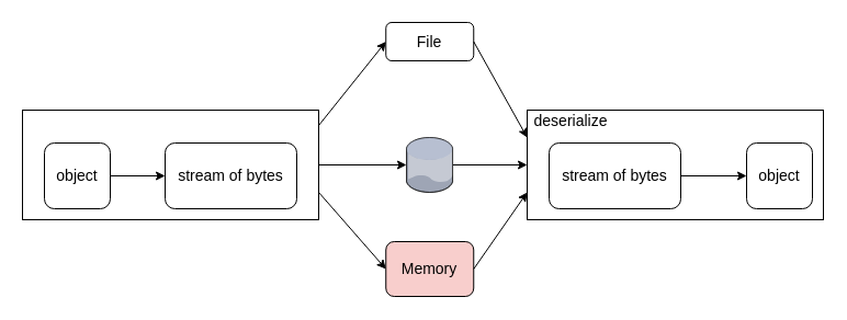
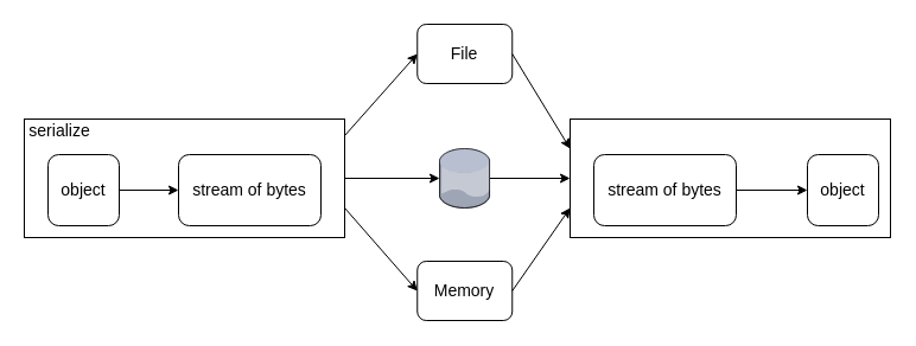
  <mxCell id="0" />
  <mxCell id="1" parent="0" />
  <mxCell id="2" value="" style="rounded=0;whiteSpace=wrap;html=1;" vertex="1" parent="1"><mxGeometry x="20" y="100" width="270" height="100" as="geometry" /></mxCell>
  <mxCell id="3" value="" style="edgeStyle=orthogonalEdgeStyle;rounded=0;orthogonalLoop=1;jettySize=auto;html=1;fontSize=14;" edge="1" parent="1" source="4" target="5"><mxGeometry relative="1" as="geometry" /></mxCell>
  <mxCell id="4" value="object" style="rounded=1;whiteSpace=wrap;html=1;fontSize=14;" vertex="1" parent="1"><mxGeometry x="40" y="130" width="60" height="60" as="geometry" /></mxCell>
  <mxCell id="5" value="stream of bytes" style="whiteSpace=wrap;html=1;rounded=1;fontSize=14;" vertex="1" parent="1"><mxGeometry x="150" y="130" width="120" height="60" as="geometry" /></mxCell>
+ <mxCell id="6" value="serialize" style="text;html=1;strokeColor=none;fillColor=none;align=center;verticalAlign=middle;whiteSpace=wrap;rounded=0;fontSize=14;" vertex="1" parent="1"><mxGeometry x="30" y="100" width="40" height="20" as="geometry" /></mxCell>
  <mxCell id="7" value="" style="verticalLabelPosition=bottom;aspect=fixed;html=1;verticalAlign=top;strokeColor=none;align=center;outlineConnect=0;shape=mxgraph.citrix.database;fontSize=14;" vertex="1" parent="1"><mxGeometry x="370" y="125" width="42.5" height="50" as="geometry" /></mxCell>
- <mxCell id="8" value="Memory" style="rounded=1;whiteSpace=wrap;html=1;fontSize=14;fillColor=#f8cecc;" vertex="1" parent="1"><mxGeometry x="351.25" y="220" width="80" height="50" as="geometry" /></mxCell>
- <mxCell id="9" value="File" style="rounded=1;whiteSpace=wrap;html=1;fontSize=14;" vertex="1" parent="1"><mxGeometry x="351.25" y="20" width="80" height="35" as="geometry" /></mxCell>
+ <mxCell id="8" value="Memory" style="rounded=1;whiteSpace=wrap;html=1;fontSize=14;" vertex="1" parent="1"><mxGeometry x="351.25" y="220" width="80" height="50" as="geometry" /></mxCell>
+ <mxCell id="9" value="File" style="rounded=1;whiteSpace=wrap;html=1;fontSize=14;" vertex="1" parent="1"><mxGeometry x="351.25" y="20" width="80" height="50" as="geometry" /></mxCell>
  <mxCell id="10" value="" style="rounded=0;whiteSpace=wrap;html=1;" vertex="1" parent="1"><mxGeometry x="480" y="100" width="270" height="100" as="geometry" /></mxCell>
  <mxCell id="11" value="object" style="rounded=1;whiteSpace=wrap;html=1;fontSize=14;" vertex="1" parent="1"><mxGeometry x="680" y="130" width="60" height="60" as="geometry" /></mxCell>
  <mxCell id="12" value="stream of bytes" style="whiteSpace=wrap;html=1;rounded=1;fontSize=14;" vertex="1" parent="1"><mxGeometry x="500" y="130" width="120" height="60" as="geometry" /></mxCell>
- <mxCell id="13" value="deserialize" style="text;html=1;strokeColor=none;fillColor=none;align=center;verticalAlign=middle;whiteSpace=wrap;rounded=0;fontSize=14;" vertex="1" parent="1"><mxGeometry x="500" y="100" width="40" height="20" as="geometry" /></mxCell>
  <mxCell id="14" value="" style="endArrow=classic;html=1;fontSize=14;exitX=1;exitY=0.5;exitDx=0;exitDy=0;entryX=0;entryY=0.5;entryDx=0;entryDy=0;" edge="1" parent="1" source="12" target="11"><mxGeometry width="50" height="50" relative="1" as="geometry"><mxPoint x="370" y="330" as="sourcePoint" /><mxPoint x="420" y="280" as="targetPoint" /></mxGeometry></mxCell>
  <mxCell id="15" value="" style="endArrow=classic;html=1;fontSize=14;entryX=0;entryY=0.5;entryDx=0;entryDy=0;" edge="1" parent="1" source="7" target="10"><mxGeometry width="50" height="50" relative="1" as="geometry"><mxPoint x="370" y="330" as="sourcePoint" /><mxPoint x="420" y="280" as="targetPoint" /></mxGeometry></mxCell>
  <mxCell id="16" value="" style="endArrow=classic;html=1;fontSize=14;exitX=1;exitY=0.5;exitDx=0;exitDy=0;" edge="1" parent="1" source="2" target="7"><mxGeometry width="50" height="50" relative="1" as="geometry"><mxPoint x="370" y="330" as="sourcePoint" /><mxPoint x="420" y="280" as="targetPoint" /></mxGeometry></mxCell>
  <mxCell id="17" value="" style="endArrow=classic;html=1;fontSize=14;exitX=1;exitY=0.75;exitDx=0;exitDy=0;entryX=0;entryY=0.5;entryDx=0;entryDy=0;" edge="1" parent="1" source="2" target="8"><mxGeometry width="50" height="50" relative="1" as="geometry"><mxPoint x="370" y="330" as="sourcePoint" /><mxPoint x="420" y="280" as="targetPoint" /></mxGeometry></mxCell>
  <mxCell id="18" value="" style="endArrow=classic;html=1;fontSize=14;exitX=1;exitY=0.14;exitDx=0;exitDy=0;exitPerimeter=0;entryX=0;entryY=0.5;entryDx=0;entryDy=0;" edge="1" parent="1" source="2" target="9"><mxGeometry width="50" height="50" relative="1" as="geometry"><mxPoint x="370" y="330" as="sourcePoint" /><mxPoint x="420" y="280" as="targetPoint" /></mxGeometry></mxCell>
  <mxCell id="19" value="" style="endArrow=classic;html=1;fontSize=14;exitX=1;exitY=0.5;exitDx=0;exitDy=0;entryX=0;entryY=0.25;entryDx=0;entryDy=0;" edge="1" parent="1" source="9" target="10"><mxGeometry width="50" height="50" relative="1" as="geometry"><mxPoint x="370" y="330" as="sourcePoint" /><mxPoint x="420" y="280" as="targetPoint" /></mxGeometry></mxCell>
  <mxCell id="20" value="" style="endArrow=classic;html=1;fontSize=14;exitX=1;exitY=0.5;exitDx=0;exitDy=0;entryX=0;entryY=0.75;entryDx=0;entryDy=0;" edge="1" parent="1" source="8" target="10"><mxGeometry width="50" height="50" relative="1" as="geometry"><mxPoint x="370" y="330" as="sourcePoint" /><mxPoint x="420" y="280" as="targetPoint" /></mxGeometry></mxCell>
